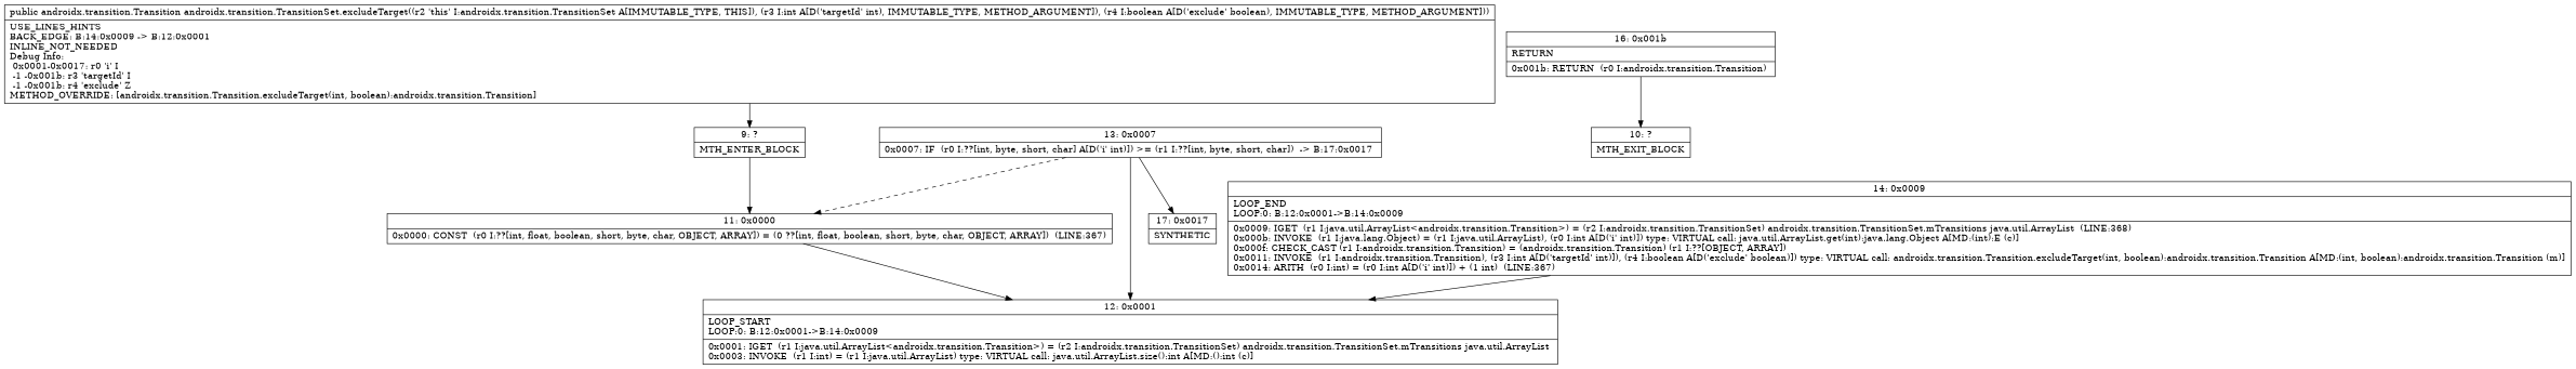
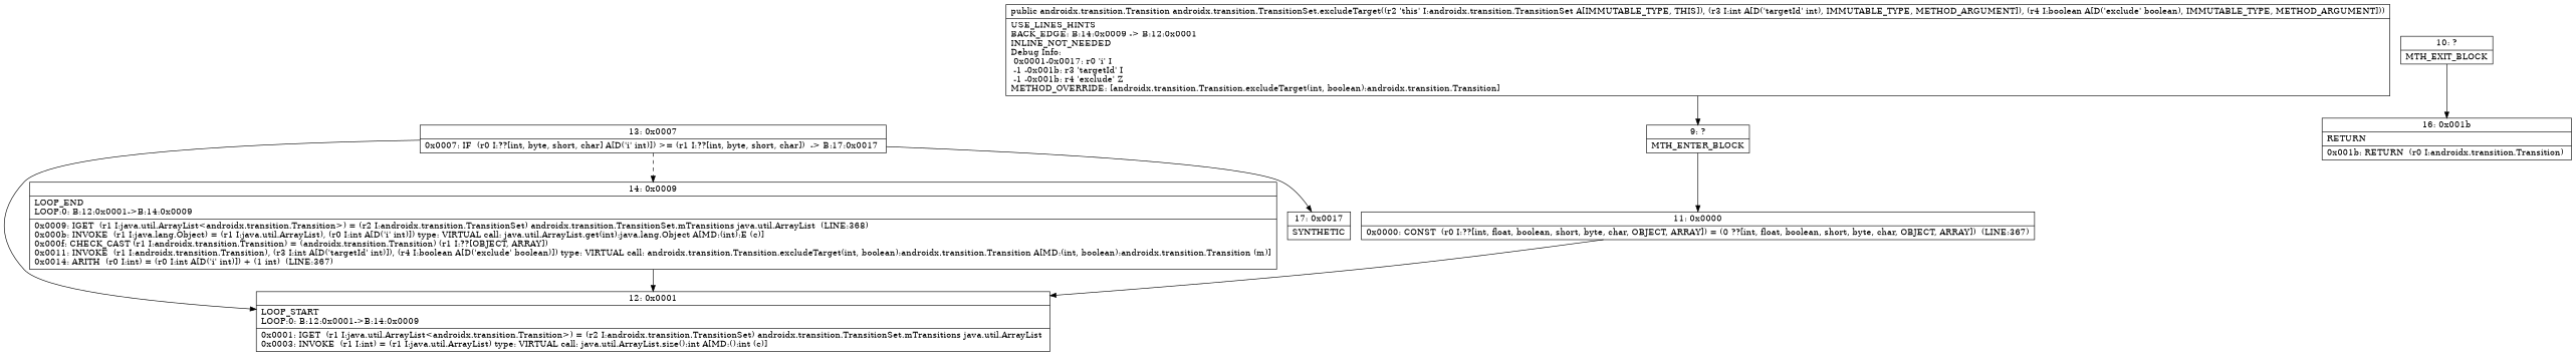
  digraph {
    node [shape=record]
    n1 [label="{9\:\ ?|MTH_ENTER_BLOCK\l}"]
    n2 [label="{11\:\ 0x0000|0x0000: CONST  (r0 I:??[int, float, boolean, short, byte, char, OBJECT, ARRAY]) = (0 ??[int, float, boolean, short, byte, char, OBJECT, ARRAY])  (LINE:367)\l}"]
    n3 [label="{12\:\ 0x0001|LOOP_START\lLOOP:0: B:12:0x0001\-\>B:14:0x0009\l|0x0001: IGET  (r1 I:java.util.ArrayList\<androidx.transition.Transition\>) = (r2 I:androidx.transition.TransitionSet) androidx.transition.TransitionSet.mTransitions java.util.ArrayList \l0x0003: INVOKE  (r1 I:int) = (r1 I:java.util.ArrayList) type: VIRTUAL call: java.util.ArrayList.size():int A[MD:():int (c)]\l}"]
    n4 [label="{13\:\ 0x0007|0x0007: IF  (r0 I:??[int, byte, short, char] A[D('i' int)]) \>= (r1 I:??[int, byte, short, char])  \-\> B:17:0x0017 \l}"]
    n5 [label="{14\:\ 0x0009|LOOP_END\lLOOP:0: B:12:0x0001\-\>B:14:0x0009\l|0x0009: IGET  (r1 I:java.util.ArrayList\<androidx.transition.Transition\>) = (r2 I:androidx.transition.TransitionSet) androidx.transition.TransitionSet.mTransitions java.util.ArrayList  (LINE:368)\l0x000b: INVOKE  (r1 I:java.lang.Object) = (r1 I:java.util.ArrayList), (r0 I:int A[D('i' int)]) type: VIRTUAL call: java.util.ArrayList.get(int):java.lang.Object A[MD:(int):E (c)]\l0x000f: CHECK_CAST (r1 I:androidx.transition.Transition) = (androidx.transition.Transition) (r1 I:??[OBJECT, ARRAY]) \l0x0011: INVOKE  (r1 I:androidx.transition.Transition), (r3 I:int A[D('targetId' int)]), (r4 I:boolean A[D('exclude' boolean)]) type: VIRTUAL call: androidx.transition.Transition.excludeTarget(int, boolean):androidx.transition.Transition A[MD:(int, boolean):androidx.transition.Transition (m)]\l0x0014: ARITH  (r0 I:int) = (r0 I:int A[D('i' int)]) + (1 int)  (LINE:367)\l}"]
    n6 [label="{17\:\ 0x0017|SYNTHETIC\l}"]
    n7 [label="{16\:\ 0x001b|RETURN\l|0x001b: RETURN  (r0 I:androidx.transition.Transition) \l}"]
    n8 [label="{10\:\ ?|MTH_EXIT_BLOCK\l}"]
    n9 [label="{public androidx.transition.Transition androidx.transition.TransitionSet.excludeTarget((r2 'this' I:androidx.transition.TransitionSet A[IMMUTABLE_TYPE, THIS]), (r3 I:int A[D('targetId' int), IMMUTABLE_TYPE, METHOD_ARGUMENT]), (r4 I:boolean A[D('exclude' boolean), IMMUTABLE_TYPE, METHOD_ARGUMENT]))  | USE_LINES_HINTS\lBACK_EDGE: B:14:0x0009 \-\> B:12:0x0001\lINLINE_NOT_NEEDED\lDebug Info:\l  0x0001\-0x0017: r0 'i' I\l  \-1 \-0x001b: r3 'targetId' I\l  \-1 \-0x001b: r4 'exclude' Z\lMETHOD_OVERRIDE: [androidx.transition.Transition.excludeTarget(int, boolean):androidx.transition.Transition]\l}"]
    n1 -> n2
    n2 -> n3
    n4 -> n3
-   n4 -> n2 [style=dashed]
+   n4 -> n5 [style=dashed]
    n4 -> n6
    n5 -> n3
-   n7 -> n8
+   n8 -> n7
    n9 -> n1
  }
